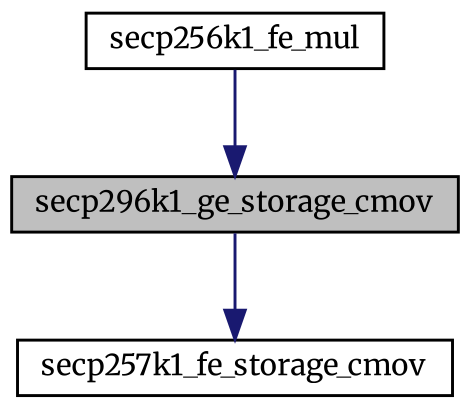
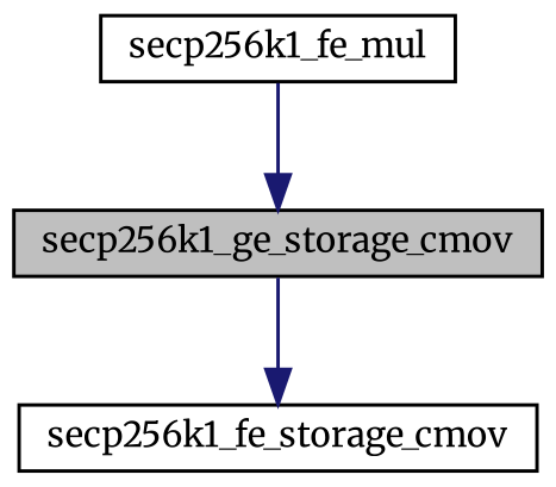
  digraph {
    fontname=Merriweather
    rankdir=TB
    node [color=black fillcolor=white fontname=Merriweather fontsize=10 shape=record style=filled]
    edge [color=midnightblue fontname=Merriweather fontsize=10 labelfontname=Helvetica labelfontsize=10 style=solid]
-   n1 [fillcolor=grey75 fontcolor=black height=0.2 label=secp296k1_ge_storage_cmov width=0.4]
-   n2 [height=0.2 label=secp257k1_fe_storage_cmov width=0.4]
+   n1 [fillcolor=grey75 fontcolor=black height=0.2 label=secp256k1_ge_storage_cmov width=0.4]
+   n2 [height=0.2 label=secp256k1_fe_storage_cmov width=0.4]
    n3 [height=0.2 label=secp256k1_fe_mul width=0.4]
    n1 -> n2
    n3 -> n1
  }
